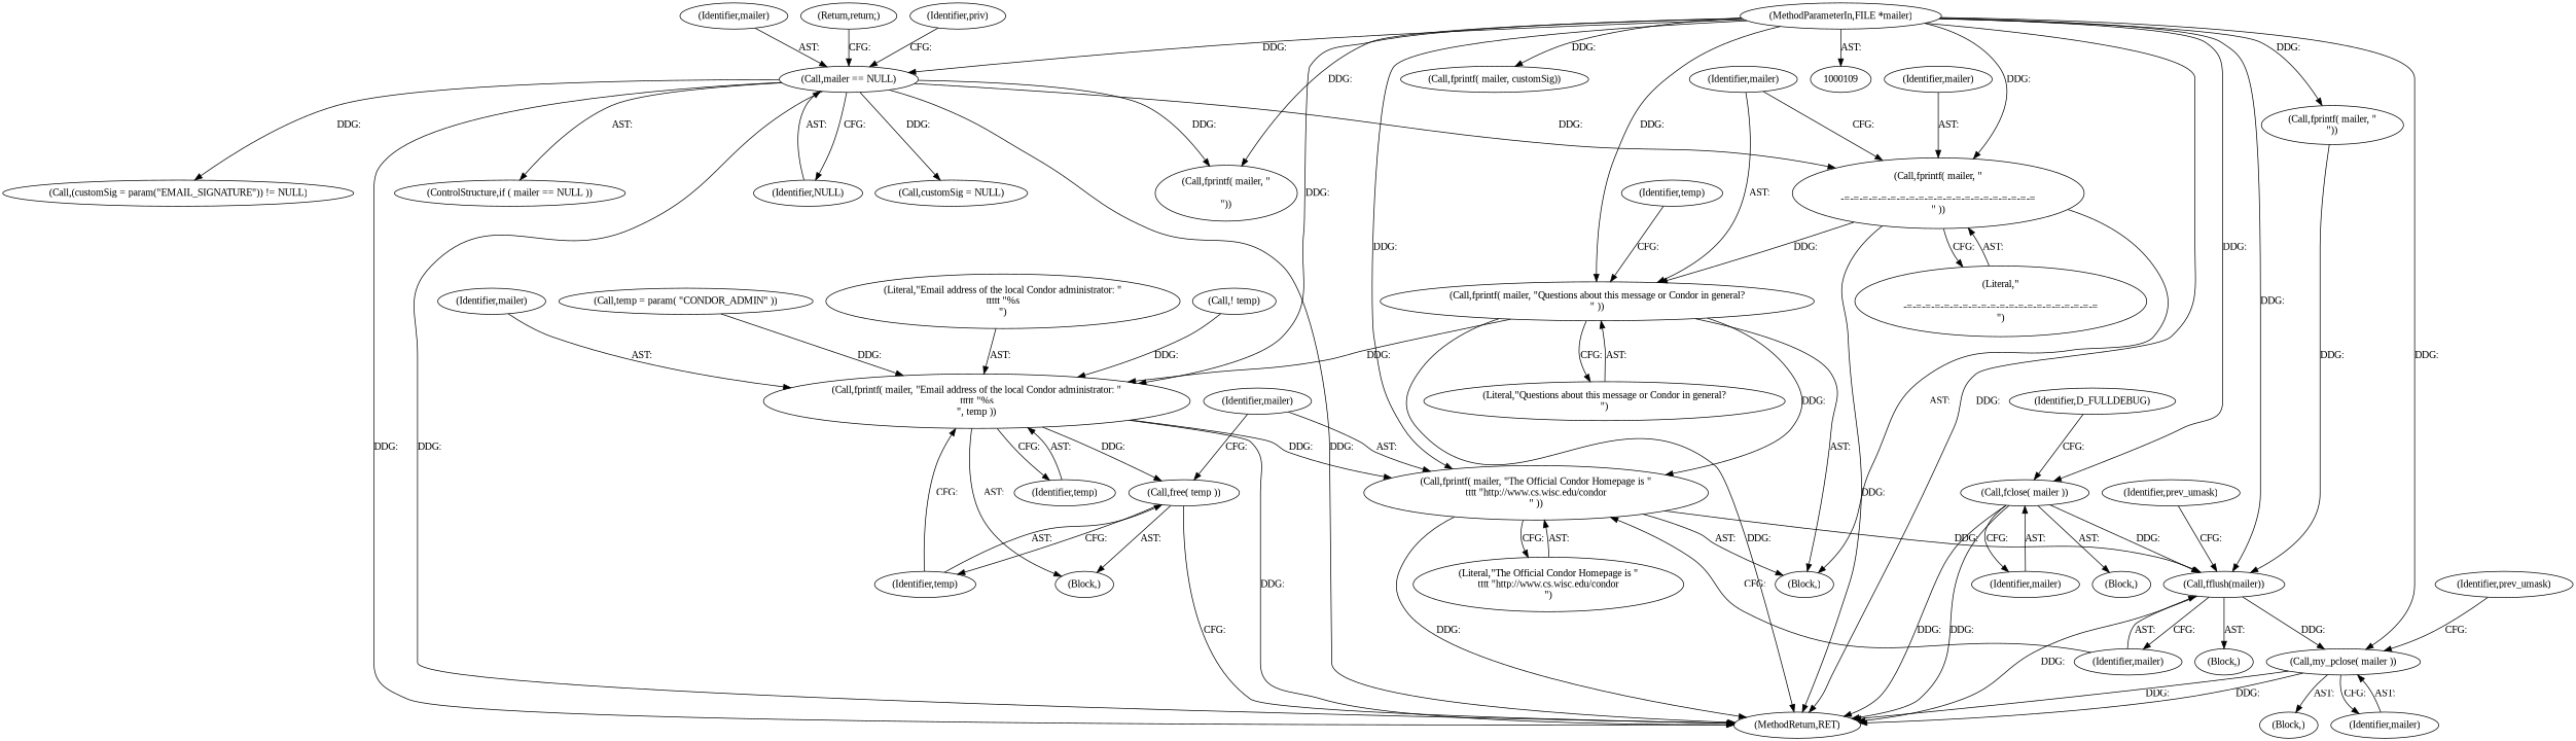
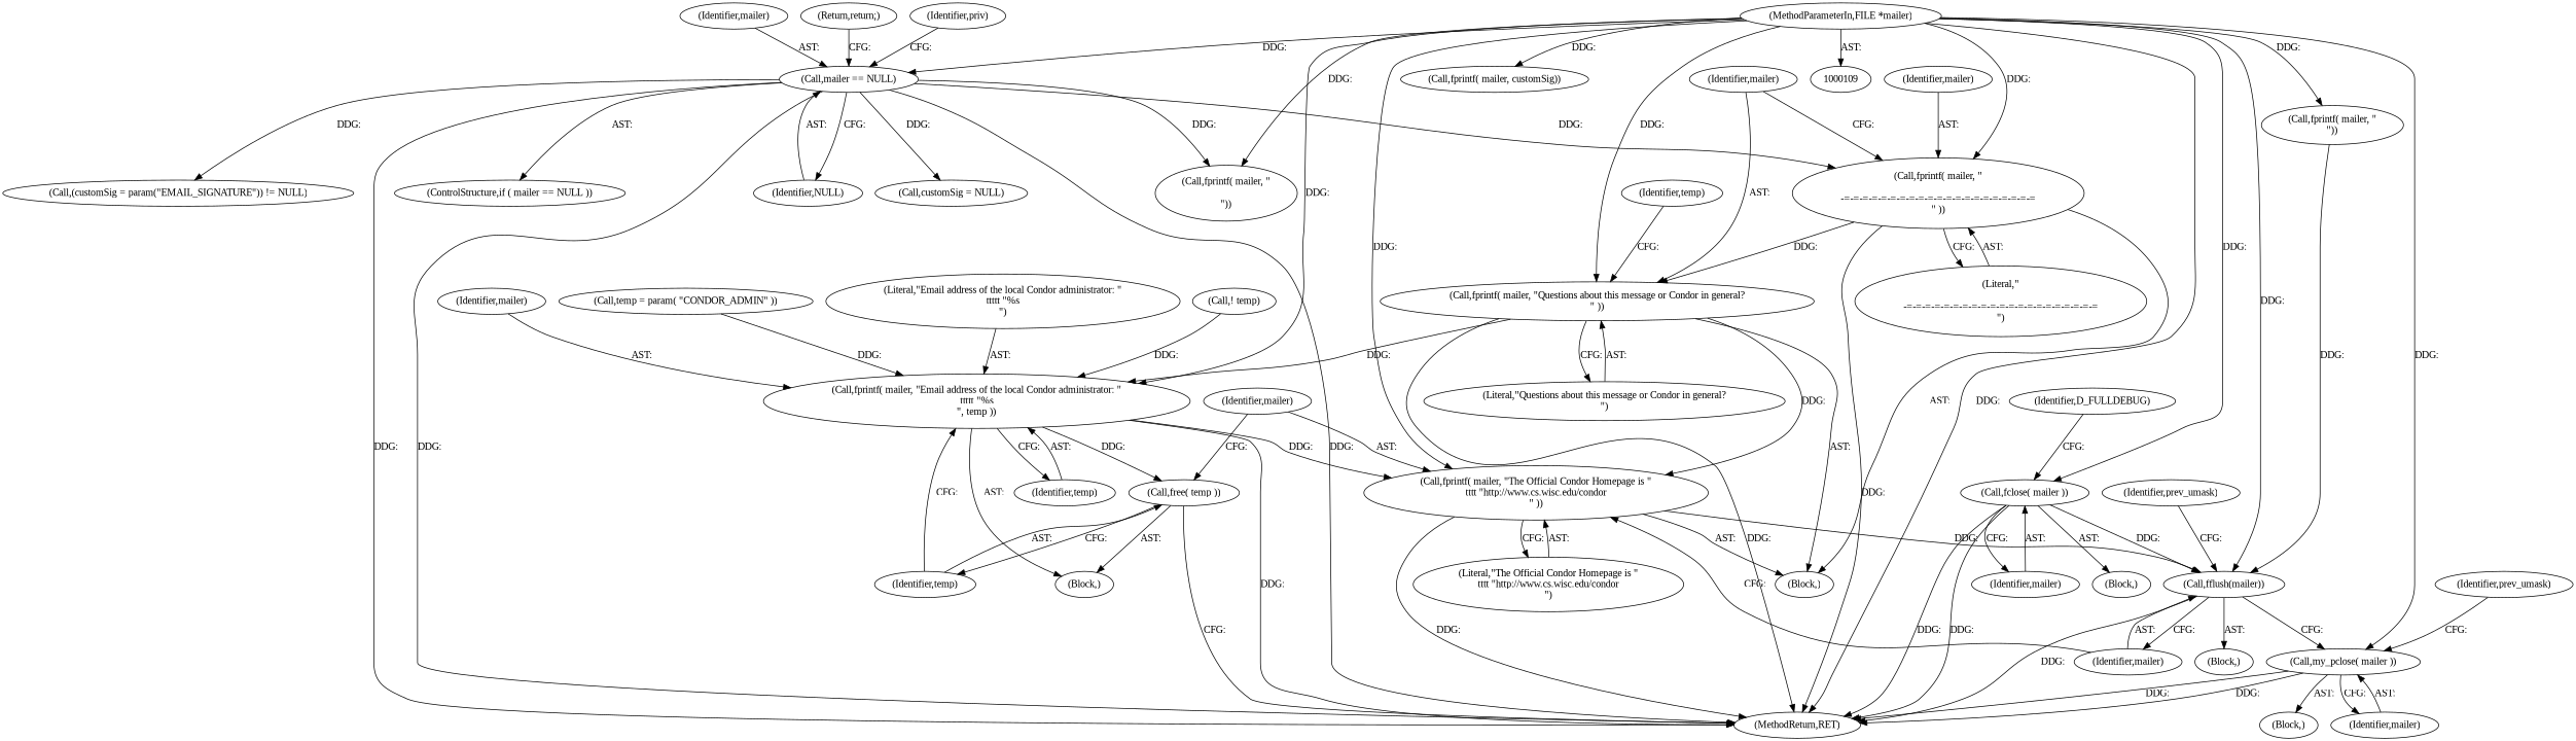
  digraph {
    fontname="Liberation Serif"
    node [fontname="Liberation Serif"]
    edge [fontname="Liberation Serif"]
    n1 [label="(Call,fprintf( mailer, \"Questions about this message or Condor in general?\n\" ))"]
    n2 [label="(Call,fprintf( mailer, \"Email address of the local Condor administrator: \"\n\t\t\t\t\t \"%s\n\", temp ))"]
    n3 [label="(Call,fprintf( mailer, \"The Official Condor Homepage is \"\n\t\t\t\t \"http://www.cs.wisc.edu/condor\n\" ))"]
    n4 [label="(Literal,\"Questions about this message or Condor in general?\n\")"]
    n5 [label="(MethodReturn,RET)"]
    n6 [label="(Block,)"]
    n7 [label="(Call,free( temp ))"]
    n8 [label="(Block,)"]
    n9 [label="(Identifier,temp)"]
    n10 [label="(Call,fflush(mailer))"]
    n11 [label="(Literal,\"The Official Condor Homepage is \"\n\t\t\t\t \"http://www.cs.wisc.edu/condor\n\")"]
    n12 [label="(Call,fprintf( mailer, \"\n\n-=-=-=-=-=-=-=-=-=-=-=-=-=-=-=-=-=-=-=-=-=\n\" ))"]
    n13 [label="(Literal,\"\n\n-=-=-=-=-=-=-=-=-=-=-=-=-=-=-=-=-=-=-=-=-=\n\")"]
    n14 [label="(Call,mailer == NULL)"]
    n15 [label="(ControlStructure,if ( mailer == NULL ))"]
    n16 [label="(Identifier,NULL)"]
    n17 [label="(Call,fprintf( mailer, \"\n\n\"))"]
    n18 [label="(Call,customSig = NULL)"]
    n19 [label="(Call,(customSig = param(\"EMAIL_SIGNATURE\")) != NULL)"]
    n20 [label="(MethodParameterIn,FILE *mailer)"]
    n21 [label="(Call,my_pclose( mailer ))"]
    n22 [label="(Call,fclose( mailer ))"]
    n23 [label="(Call,fprintf( mailer, \"\n\"))"]
    n24 [label="(Call,fprintf( mailer, customSig))"]
    1000109
    n26 [label="(Identifier,mailer)"]
    n27 [label="(Block,)"]
    n28 [label="(Identifier,mailer)"]
    n29 [label="(Block,)"]
    n30 [label="(Block,)"]
    n31 [label="(Identifier,mailer)"]
    n32 [label="(Identifier,temp)"]
    n33 [label="(Identifier,mailer)"]
    n34 [label="(Identifier,mailer)"]
    n35 [label="(Call,! temp)"]
    n36 [label="(Return,return;)"]
    n37 [label="(Identifier,mailer)"]
    n38 [label="(Identifier,mailer)"]
    n39 [label="(Identifier,mailer)"]
    n40 [label="(Identifier,temp)"]
    n41 [label="(Identifier,prev_umask)"]
    n42 [label="(Identifier,priv)"]
    n43 [label="(Identifier,prev_umask)"]
    n44 [label="(Identifier,D_FULLDEBUG)"]
    n45 [label="(Call,temp = param( \"CONDOR_ADMIN\" ))"]
    n46 [label="(Literal,\"Email address of the local Condor administrator: \"\n\t\t\t\t\t \"%s\n\")"]
    n1 -> n2 [label="DDG: "]
    n1 -> n3 [label="DDG: "]
    n1 -> n4 [label="CFG: "]
    n1 -> n5 [label="DDG: "]
    n1 -> n6 [label="AST: "]
    n2 -> n3 [label="DDG: "]
    n2 -> n5 [label="DDG: "]
    n2 -> n7 [label="DDG: "]
    n2 -> n8 [label="AST: "]
    n2 -> n9 [label="CFG: "]
    n3 -> n5 [label="DDG: "]
    n3 -> n6 [label="AST: "]
    n3 -> n10 [label="DDG: "]
    n3 -> n11 [label="CFG: "]
    n4 -> n1 [label="AST: "]
    n7 -> n5 [label="CFG: "]
    n7 -> n8 [label="AST: "]
    n7 -> n32 [label="CFG: "]
    n9 -> n2 [label="AST: "]
    n10 -> n5 [label="DDG: "]
-   n10 -> n21 [label="DDG: "]
+   n10 -> n21 [label="CFG: "]
    n10 -> n26 [label="CFG: "]
    n10 -> n27 [label="AST: "]
    n11 -> n3 [label="AST: "]
    n12 -> n1 [label="DDG: "]
    n12 -> n5 [label="DDG: "]
    n12 -> n6 [label="AST: "]
    n12 -> n13 [label="CFG: "]
    n13 -> n12 [label="AST: "]
    n14 -> n5 [label="DDG: "]
    n14 -> n5 [label="DDG: "]
    n14 -> n5 [label="DDG: "]
    n14 -> n12 [label="DDG: "]
    n14 -> n15 [label="AST: "]
    n14 -> n16 [label="CFG: "]
    n14 -> n17 [label="DDG: "]
    n14 -> n18 [label="DDG: "]
    n14 -> n19 [label="DDG: "]
    n16 -> n14 [label="AST: "]
    n20 -> n1 [label="DDG: "]
    n20 -> n2 [label="DDG: "]
    n20 -> n3 [label="DDG: "]
    n20 -> n5 [label="DDG: "]
    n20 -> n10 [label="DDG: "]
    n20 -> n12 [label="DDG: "]
    n20 -> n14 [label="DDG: "]
    n20 -> n17 [label="DDG: "]
    n20 -> n21 [label="DDG: "]
    n20 -> n22 [label="DDG: "]
    n20 -> n23 [label="DDG: "]
    n20 -> n24 [label="DDG: "]
    n20 -> 1000109 [label="AST: "]
    n21 -> n5 [label="DDG: "]
    n21 -> n5 [label="DDG: "]
    n21 -> n28 [label="CFG: "]
    n21 -> n29 [label="AST: "]
    n22 -> n5 [label="DDG: "]
    n22 -> n5 [label="DDG: "]
    n22 -> n10 [label="DDG: "]
    n22 -> n30 [label="AST: "]
    n22 -> n31 [label="CFG: "]
    n23 -> n10 [label="DDG: "]
    n26 -> n3 [label="CFG: "]
    n26 -> n10 [label="AST: "]
    n28 -> n21 [label="AST: "]
    n31 -> n22 [label="AST: "]
    n32 -> n2 [label="CFG: "]
    n32 -> n7 [label="AST: "]
    n33 -> n12 [label="AST: "]
    n34 -> n14 [label="AST: "]
    n35 -> n2 [label="DDG: "]
    n36 -> n14 [label="CFG: "]
    n37 -> n3 [label="AST: "]
    n37 -> n7 [label="CFG: "]
    n38 -> n1 [label="AST: "]
    n38 -> n12 [label="CFG: "]
    n39 -> n2 [label="AST: "]
    n40 -> n1 [label="CFG: "]
    n41 -> n10 [label="CFG: "]
    n42 -> n14 [label="CFG: "]
    n43 -> n21 [label="CFG: "]
    n44 -> n22 [label="CFG: "]
    n45 -> n2 [label="DDG: "]
    n46 -> n2 [label="AST: "]
  }
